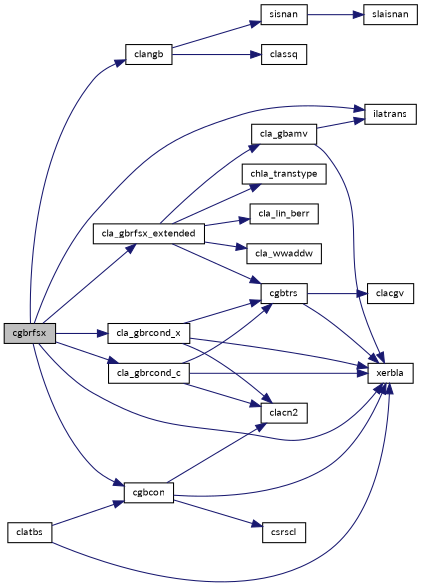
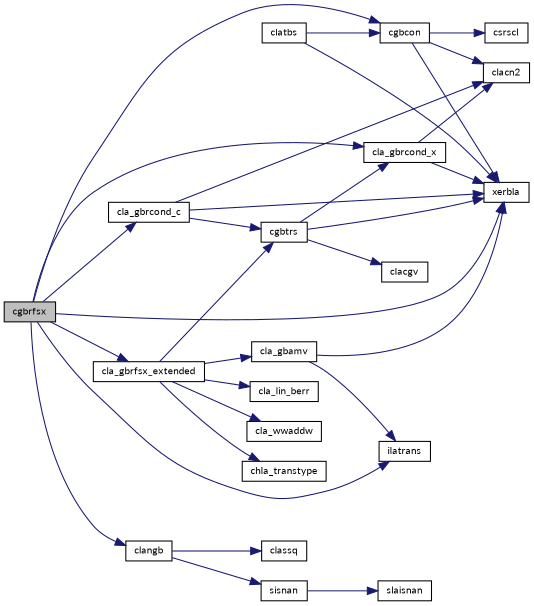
  digraph {
    fontname=Lato
    rankdir=LR
    node [color=black fillcolor=white fontname=Lato fontsize=10 shape=record style=filled]
    edge [color=midnightblue fontname=Lato fontsize=10 labelfontname=Helvetica labelfontsize=10 style=solid]
    n1 [fillcolor=grey75 fontcolor=black height=0.2 label=cgbrfsx width=0.4]
    n2 [height=0.2 label=cgbcon width=0.4]
    n3 [height=0.2 label=xerbla width=0.4]
    n4 [height=0.2 label=cla_gbrcond_c width=0.4]
    n5 [height=0.2 label=cla_gbrcond_x width=0.4]
    n6 [height=0.2 label=cla_gbrfsx_extended width=0.4]
    n7 [height=0.2 label=ilatrans width=0.4]
    n8 [height=0.2 label=clangb width=0.4]
    n9 [height=0.2 label=clacn2 width=0.4]
    n10 [height=0.2 label=csrscl width=0.4]
    n11 [height=0.2 label=cgbtrs width=0.4]
    n12 [height=0.2 label=chla_transtype width=0.4]
    n13 [height=0.2 label=cla_gbamv width=0.4]
    n14 [height=0.2 label=cla_lin_berr width=0.4]
    n15 [height=0.2 label=cla_wwaddw width=0.4]
    n16 [height=0.2 label=classq width=0.4]
    n17 [height=0.2 label=sisnan width=0.4]
    n18 [height=0.2 label=clatbs width=0.4]
    n19 [height=0.2 label=clacgv width=0.4]
    n20 [height=0.2 label=slaisnan width=0.4]
    n1 -> n2
    n1 -> n3
    n1 -> n4
    n1 -> n5
    n1 -> n6
    n1 -> n7
    n1 -> n8
    n2 -> n3
    n2 -> n9
    n2 -> n10
    n4 -> n3
    n4 -> n9
    n4 -> n11
    n5 -> n3
    n5 -> n9
-   n5 -> n11
+   n11 -> n5
    n6 -> n11
    n6 -> n12
    n6 -> n13
    n6 -> n14
    n6 -> n15
    n8 -> n16
    n8 -> n17
    n11 -> n3
    n11 -> n19
    n13 -> n3
    n13 -> n7
    n17 -> n20
    n18 -> n2
    n18 -> n3
  }
